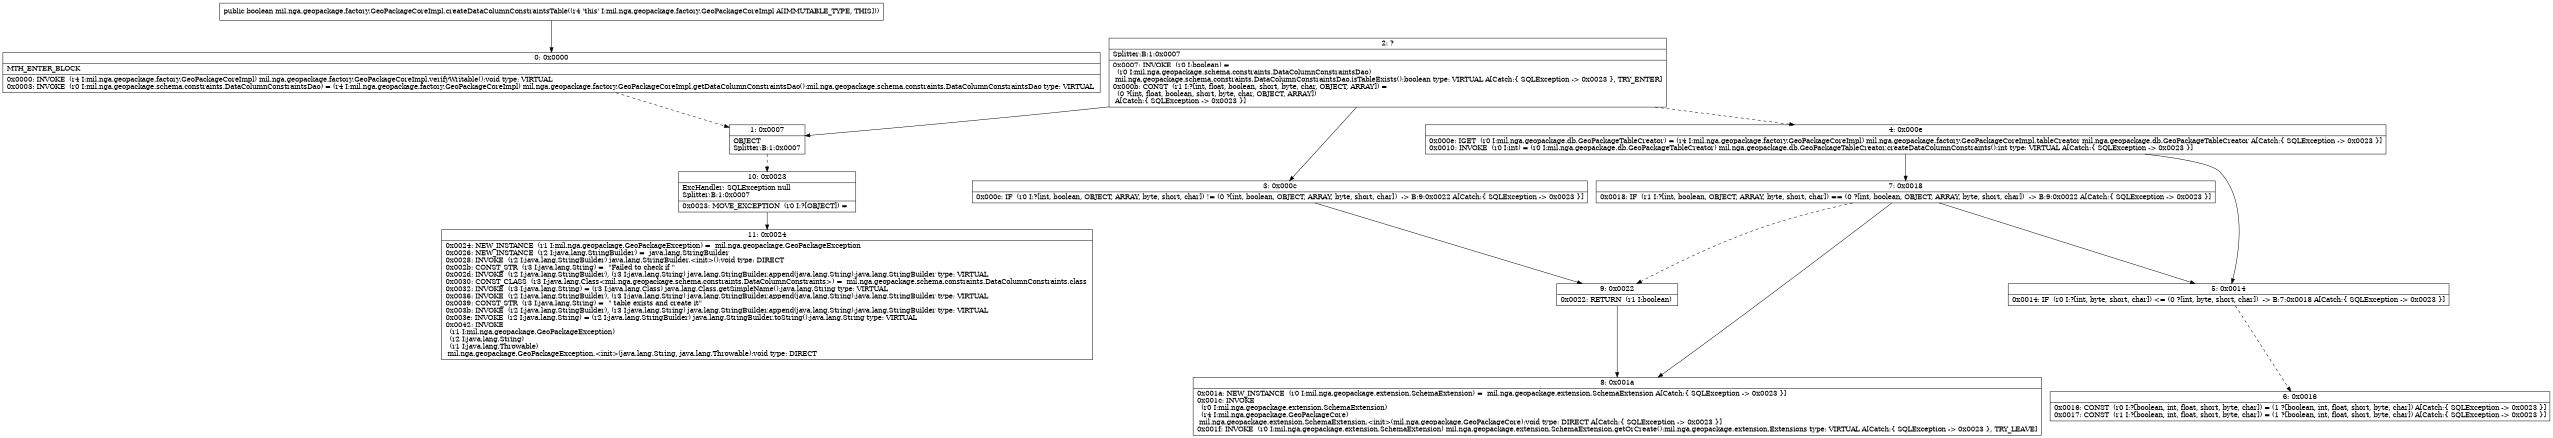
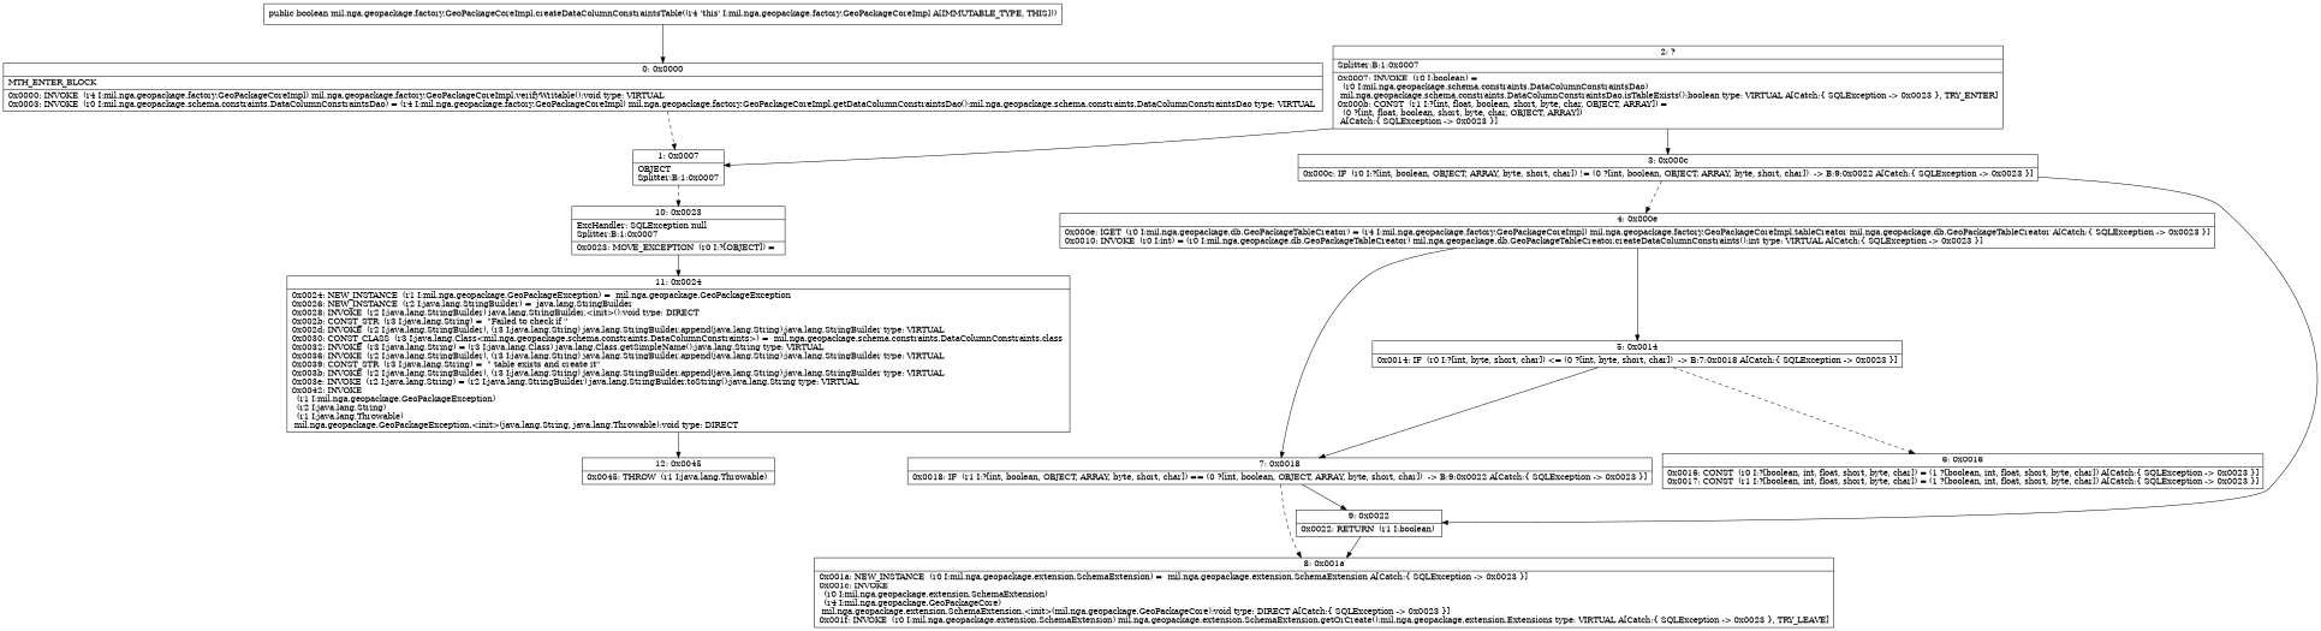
  digraph {
    node [shape=record]
    n1 [label="{0\:\ 0x0000|MTH_ENTER_BLOCK\l|0x0000: INVOKE  (r4 I:mil.nga.geopackage.factory.GeoPackageCoreImpl) mil.nga.geopackage.factory.GeoPackageCoreImpl.verifyWritable():void type: VIRTUAL \l0x0003: INVOKE  (r0 I:mil.nga.geopackage.schema.constraints.DataColumnConstraintsDao) = (r4 I:mil.nga.geopackage.factory.GeoPackageCoreImpl) mil.nga.geopackage.factory.GeoPackageCoreImpl.getDataColumnConstraintsDao():mil.nga.geopackage.schema.constraints.DataColumnConstraintsDao type: VIRTUAL \l}"]
    n2 [label="{1\:\ 0x0007|OBJECT\lSplitter:B:1:0x0007\l}"]
    n3 [label="{10\:\ 0x0023|ExcHandler: SQLException null\lSplitter:B:1:0x0007\l|0x0023: MOVE_EXCEPTION  (r0 I:?[OBJECT]) =  \l}"]
    n4 [label="{2\:\ ?|Splitter:B:1:0x0007\l|0x0007: INVOKE  (r0 I:boolean) = \l  (r0 I:mil.nga.geopackage.schema.constraints.DataColumnConstraintsDao)\l mil.nga.geopackage.schema.constraints.DataColumnConstraintsDao.isTableExists():boolean type: VIRTUAL A[Catch:\{ SQLException \-\> 0x0023 \}, TRY_ENTER]\l0x000b: CONST  (r1 I:?[int, float, boolean, short, byte, char, OBJECT, ARRAY]) = \l  (0 ?[int, float, boolean, short, byte, char, OBJECT, ARRAY])\l A[Catch:\{ SQLException \-\> 0x0023 \}]\l}"]
    n5 [label="{3\:\ 0x000c|0x000c: IF  (r0 I:?[int, boolean, OBJECT, ARRAY, byte, short, char]) != (0 ?[int, boolean, OBJECT, ARRAY, byte, short, char])  \-\> B:9:0x0022 A[Catch:\{ SQLException \-\> 0x0023 \}]\l}"]
    n6 [label="{11\:\ 0x0024|0x0024: NEW_INSTANCE  (r1 I:mil.nga.geopackage.GeoPackageException) =  mil.nga.geopackage.GeoPackageException \l0x0026: NEW_INSTANCE  (r2 I:java.lang.StringBuilder) =  java.lang.StringBuilder \l0x0028: INVOKE  (r2 I:java.lang.StringBuilder) java.lang.StringBuilder.\<init\>():void type: DIRECT \l0x002b: CONST_STR  (r3 I:java.lang.String) =  \"Failed to check if \" \l0x002d: INVOKE  (r2 I:java.lang.StringBuilder), (r3 I:java.lang.String) java.lang.StringBuilder.append(java.lang.String):java.lang.StringBuilder type: VIRTUAL \l0x0030: CONST_CLASS  (r3 I:java.lang.Class\<mil.nga.geopackage.schema.constraints.DataColumnConstraints\>) =  mil.nga.geopackage.schema.constraints.DataColumnConstraints.class \l0x0032: INVOKE  (r3 I:java.lang.String) = (r3 I:java.lang.Class) java.lang.Class.getSimpleName():java.lang.String type: VIRTUAL \l0x0036: INVOKE  (r2 I:java.lang.StringBuilder), (r3 I:java.lang.String) java.lang.StringBuilder.append(java.lang.String):java.lang.StringBuilder type: VIRTUAL \l0x0039: CONST_STR  (r3 I:java.lang.String) =  \" table exists and create it\" \l0x003b: INVOKE  (r2 I:java.lang.StringBuilder), (r3 I:java.lang.String) java.lang.StringBuilder.append(java.lang.String):java.lang.StringBuilder type: VIRTUAL \l0x003e: INVOKE  (r2 I:java.lang.String) = (r2 I:java.lang.StringBuilder) java.lang.StringBuilder.toString():java.lang.String type: VIRTUAL \l0x0042: INVOKE  \l  (r1 I:mil.nga.geopackage.GeoPackageException)\l  (r2 I:java.lang.String)\l  (r1 I:java.lang.Throwable)\l mil.nga.geopackage.GeoPackageException.\<init\>(java.lang.String, java.lang.Throwable):void type: DIRECT \l}"]
    n7 [label="{4\:\ 0x000e|0x000e: IGET  (r0 I:mil.nga.geopackage.db.GeoPackageTableCreator) = (r4 I:mil.nga.geopackage.factory.GeoPackageCoreImpl) mil.nga.geopackage.factory.GeoPackageCoreImpl.tableCreator mil.nga.geopackage.db.GeoPackageTableCreator A[Catch:\{ SQLException \-\> 0x0023 \}]\l0x0010: INVOKE  (r0 I:int) = (r0 I:mil.nga.geopackage.db.GeoPackageTableCreator) mil.nga.geopackage.db.GeoPackageTableCreator.createDataColumnConstraints():int type: VIRTUAL A[Catch:\{ SQLException \-\> 0x0023 \}]\l}"]
    n8 [label="{9\:\ 0x0022|0x0022: RETURN  (r1 I:boolean) \l}"]
    n9 [label="{5\:\ 0x0014|0x0014: IF  (r0 I:?[int, byte, short, char]) \<= (0 ?[int, byte, short, char])  \-\> B:7:0x0018 A[Catch:\{ SQLException \-\> 0x0023 \}]\l}"]
    n10 [label="{7\:\ 0x0018|0x0018: IF  (r1 I:?[int, boolean, OBJECT, ARRAY, byte, short, char]) == (0 ?[int, boolean, OBJECT, ARRAY, byte, short, char])  \-\> B:9:0x0022 A[Catch:\{ SQLException \-\> 0x0023 \}]\l}"]
    n11 [label="{8\:\ 0x001a|0x001a: NEW_INSTANCE  (r0 I:mil.nga.geopackage.extension.SchemaExtension) =  mil.nga.geopackage.extension.SchemaExtension A[Catch:\{ SQLException \-\> 0x0023 \}]\l0x001c: INVOKE  \l  (r0 I:mil.nga.geopackage.extension.SchemaExtension)\l  (r4 I:mil.nga.geopackage.GeoPackageCore)\l mil.nga.geopackage.extension.SchemaExtension.\<init\>(mil.nga.geopackage.GeoPackageCore):void type: DIRECT A[Catch:\{ SQLException \-\> 0x0023 \}]\l0x001f: INVOKE  (r0 I:mil.nga.geopackage.extension.SchemaExtension) mil.nga.geopackage.extension.SchemaExtension.getOrCreate():mil.nga.geopackage.extension.Extensions type: VIRTUAL A[Catch:\{ SQLException \-\> 0x0023 \}, TRY_LEAVE]\l}"]
    n12 [label="{6\:\ 0x0016|0x0016: CONST  (r0 I:?[boolean, int, float, short, byte, char]) = (1 ?[boolean, int, float, short, byte, char]) A[Catch:\{ SQLException \-\> 0x0023 \}]\l0x0017: CONST  (r1 I:?[boolean, int, float, short, byte, char]) = (1 ?[boolean, int, float, short, byte, char]) A[Catch:\{ SQLException \-\> 0x0023 \}]\l}"]
+   n13 [label="{12\:\ 0x0045|0x0045: THROW  (r1 I:java.lang.Throwable) \l}"]
    n14 [label="{public boolean mil.nga.geopackage.factory.GeoPackageCoreImpl.createDataColumnConstraintsTable((r4 'this' I:mil.nga.geopackage.factory.GeoPackageCoreImpl A[IMMUTABLE_TYPE, THIS])) }"]
    n1 -> n2 [style=dashed]
    n2 -> n3 [style=dashed]
    n3 -> n6
    n4 -> n2
    n4 -> n5
-   n4 -> n7 [style=dashed]
+   n5 -> n7 [style=dashed]
    n5 -> n8
+   n6 -> n13
    n7 -> n9
    n7 -> n10
    n8 -> n11
-   n10 -> n9
+   n9 -> n10
    n9 -> n12 [style=dashed]
-   n10 -> n8 [style=dashed]
-   n10 -> n11 [style=solid]
+   n10 -> n8
+   n10 -> n11 [style=dashed]
    n14 -> n1
  }
